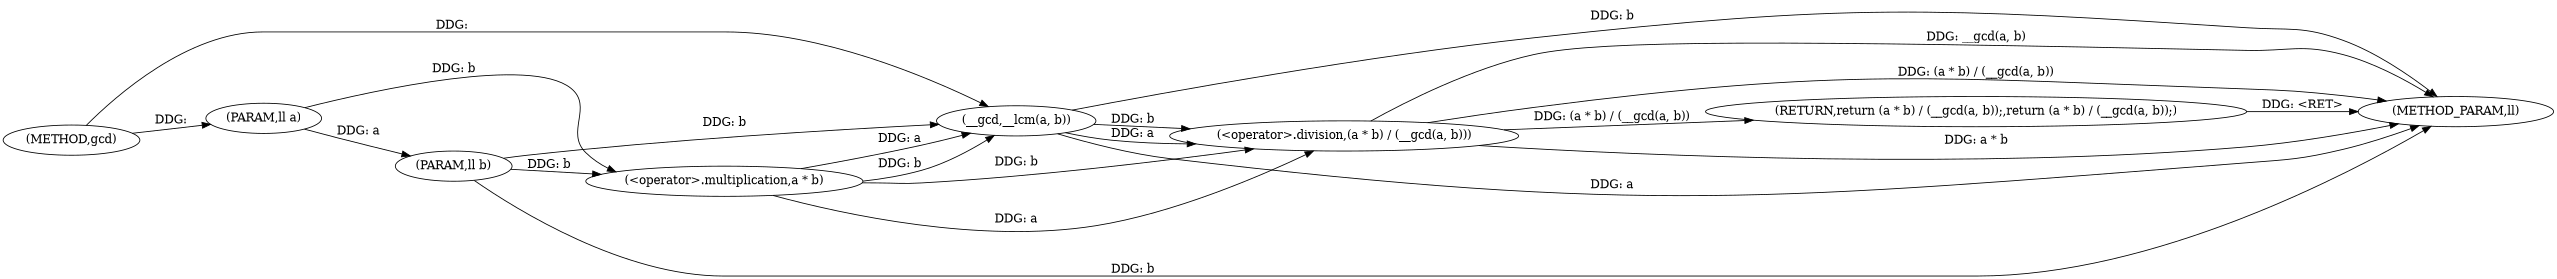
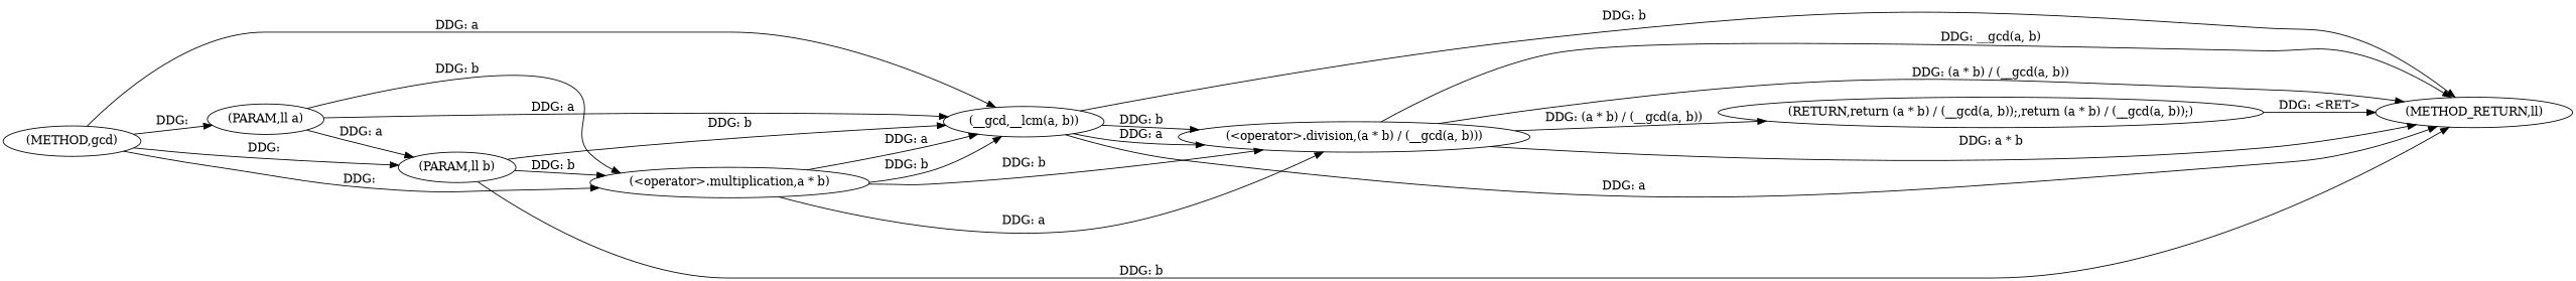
  digraph {
    rankdir=LR
    n1 [label="(METHOD,gcd)"]
    n2 [label="(PARAM,ll a)"]
    n3 [label="(PARAM,ll b)"]
    n4 [label="(<operator>.multiplication,a * b)"]
    n5 [label="(__gcd,__lcm(a, b))"]
-   n6 [label="(METHOD_PARAM,ll)"]
+   n6 [label="(METHOD_RETURN,ll)"]
    n7 [label="(<operator>.division,(a * b) / (__gcd(a, b)))"]
    n8 [label="(RETURN,return (a * b) / (__gcd(a, b));,return (a * b) / (__gcd(a, b));)"]
    n1 -> n2 [label="DDG: "]
-   n1 -> n5 [label="DDG: "]
+   n1 -> n3 [label="DDG: "]
+   n1 -> n4 [label="DDG: "]
+   n1 -> n5 [label="DDG: a"]
    n2 -> n3 [label="DDG: a"]
    n2 -> n4 [label="DDG: b"]
+   n2 -> n5 [label="DDG: a"]
    n3 -> n4 [label="DDG: b"]
    n3 -> n5 [label="DDG: b"]
    n3 -> n6 [label="DDG: b"]
    n4 -> n5 [label="DDG: a"]
    n4 -> n5 [label="DDG: b"]
    n4 -> n7 [label="DDG: a"]
    n4 -> n7 [label="DDG: b"]
    n5 -> n6 [label="DDG: a"]
    n5 -> n6 [label="DDG: b"]
    n5 -> n7 [label="DDG: a"]
    n5 -> n7 [label="DDG: b"]
    n7 -> n6 [label="DDG: a * b"]
    n7 -> n6 [label="DDG: __gcd(a, b)"]
    n7 -> n6 [label="DDG: (a * b) / (__gcd(a, b))"]
    n7 -> n8 [label="DDG: (a * b) / (__gcd(a, b))"]
    n8 -> n6 [label="DDG: <RET>"]
  }
